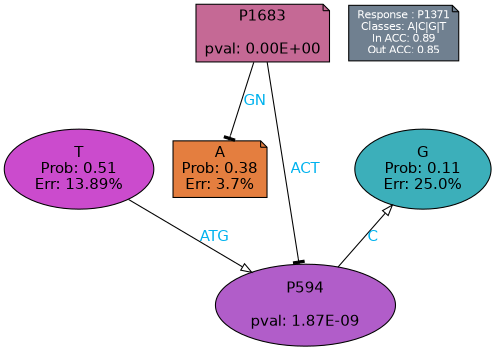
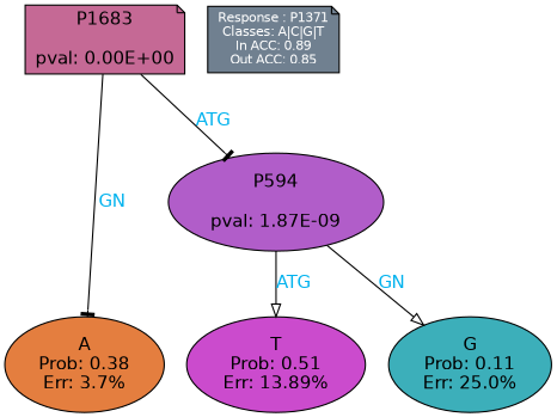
  digraph {
    ranksep=equally
    splines=polylines
    node [color=black fontname=helvetica shape=ellipse style="filled, rounded"]
    edge [arrowhead=tee fontcolor=deepskyblue2 fontname=helvetica]
    n1 [fillcolor="#cb4bcd" label="T\nProb: 0.51\nErr: 13.89%"]
    n2 [fillcolor="#3cafba" label="G\nProb: 0.11\nErr: 25.0%"]
-   n3 [fillcolor="#e47e3f" label="A\nProb: 0.38\nErr: 3.7%" shape=note]
+   n3 [fillcolor="#e47e3f" label="A\nProb: 0.38\nErr: 3.7%"]
    n4 [align=left fillcolor=slategray fontcolor=white fontsize=10 label="Response : P1371\nClasses: A|C|G|T\nIn ACC: 0.89\nOut ACC: 0.85\n" shape=note style=filled]
    n5 [fillcolor="#c56995" label="P1683\n\npval: 0.00E+00" shape=note]
    n6 [fillcolor="#b15dc9" label="P594\n\npval: 1.87E-09"]
    subgraph sub_1 {
      rank=same
      n1
      n2
      n3
    }
    subgraph sub_2 {
      rank=same
      n4
      n5
    }
    n5 -> n3 [label=GN]
-   n5 -> n6 [label=ACT]
-   n1 -> n6 [arrowhead=onormal label=ATG]
-   n6 -> n2 [arrowhead=onormal label=C]
+   n5 -> n6 [label=ATG]
+   n6 -> n1 [arrowhead=onormal label=ATG]
+   n6 -> n2 [arrowhead=onormal label=GN]
  }
